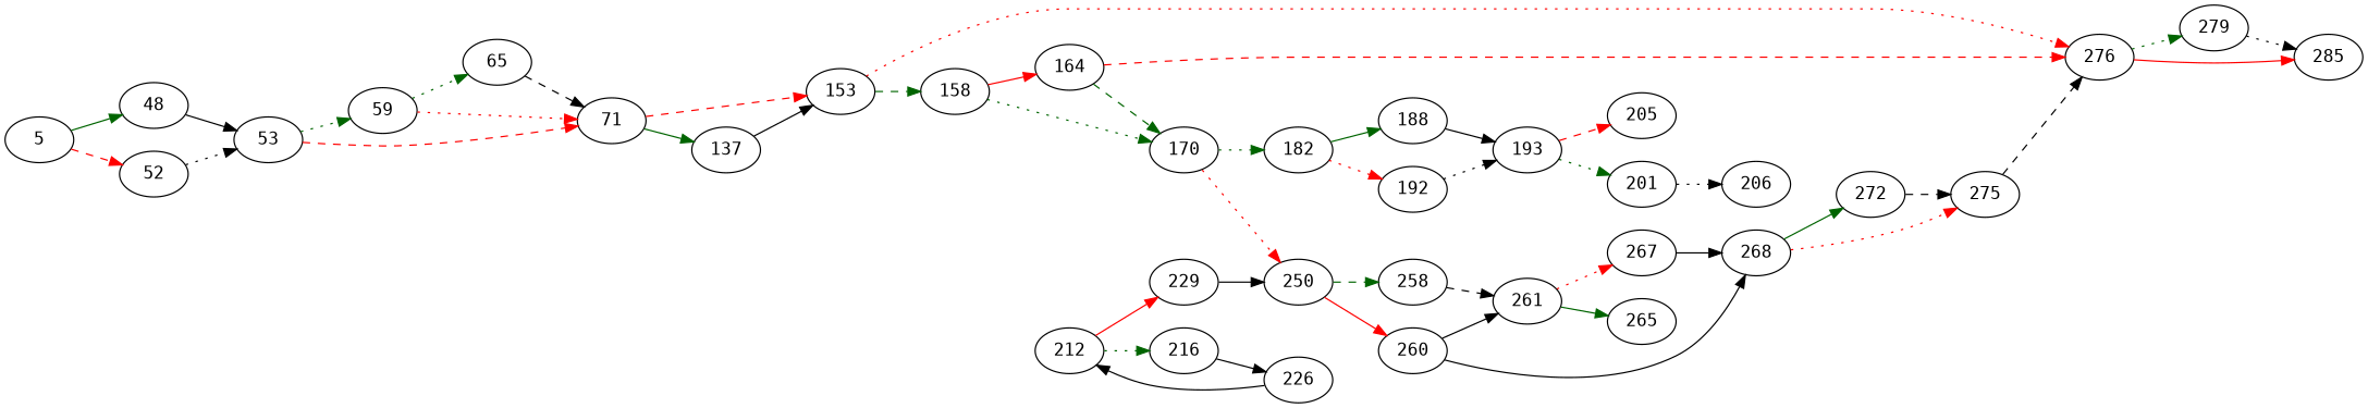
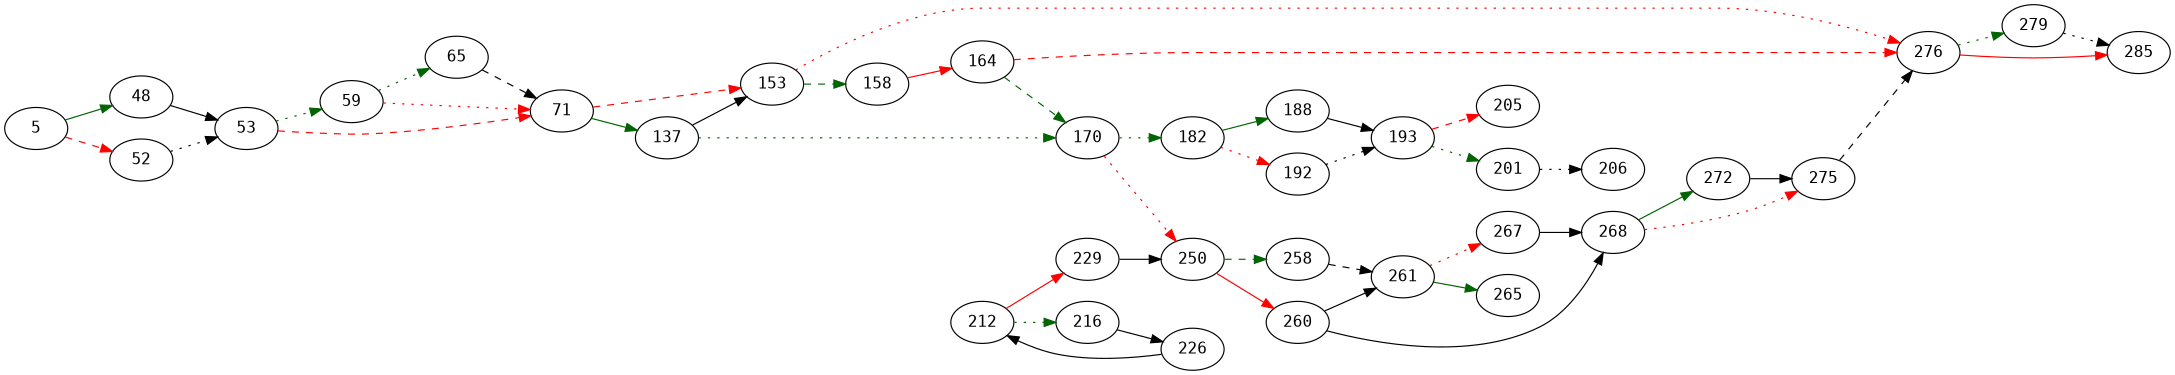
  strict digraph {
    fontname="DejaVu Sans Mono"
    rankdir=LR
    node [fontname="DejaVu Sans Mono"]
    edge [fontname="DejaVu Sans Mono" style=solid]
    5 [entry=true]
    48
    52
    53
    59
    71
    65
    137
    153
    158
    276
    170
    164
    279
    285
    182
    250
    188
    192
    258
    260
    193
    261
    268
    201
    205
    206
    212
    216
    229
    226
    265
    267
    272
    275
    5 -> 48 [color=darkgreen cond=true]
    5 -> 52 [color=red cond=false style=dashed]
    48 -> 53
    52 -> 53 [style=dotted]
    53 -> 59 [color=darkgreen cond=true style=dotted]
    53 -> 71 [color=red cond=false style=dashed]
    59 -> 71 [color=red cond=false style=dotted]
    59 -> 65 [color=darkgreen cond=true style=dotted]
    71 -> 137 [color=darkgreen cond=true]
    71 -> 153 [color=red cond=false style=dashed]
    65 -> 71 [style=dashed]
    137 -> 153
    153 -> 158 [color=darkgreen cond=true style=dashed]
    153 -> 276 [color=red cond=false style=dotted]
-   158 -> 170 [color=darkgreen cond=true style=dotted]
+   137 -> 170 [color=darkgreen cond=true style=dotted]
    158 -> 164 [color=red cond=false]
    276 -> 279 [color=darkgreen cond=true style=dotted]
    276 -> 285 [color=red cond=false]
    170 -> 182 [color=darkgreen cond=true style=dotted]
    170 -> 250 [color=red cond=false style=dotted]
    164 -> 276 [color=red cond=false style=dashed]
    164 -> 170 [color=darkgreen cond=true style=dashed]
    279 -> 285 [style=dotted]
    182 -> 188 [color=darkgreen cond=true]
    182 -> 192 [color=red cond=false style=dotted]
    250 -> 258 [color=darkgreen cond=true style=dashed]
    250 -> 260 [color=red cond=false]
    188 -> 193
    192 -> 193 [style=dotted]
    258 -> 261 [style=dashed]
    260 -> 261
    260 -> 268
    193 -> 201 [color=darkgreen cond=true style=dotted]
    193 -> 205 [color=red cond=false style=dashed]
    261 -> 265 [color=darkgreen cond=true]
    261 -> 267 [color=red cond=false style=dotted]
    268 -> 272 [color=darkgreen cond=true]
    268 -> 275 [color=red cond=false style=dotted]
    201 -> 206 [style=dotted]
    212 -> 216 [color=darkgreen cond=true style=dotted]
    212 -> 229 [color=red cond=false]
    216 -> 226
    229 -> 250
    226 -> 212
    267 -> 268
-   272 -> 275 [style=dashed]
+   272 -> 275
    275 -> 276 [style=dashed]
  }
